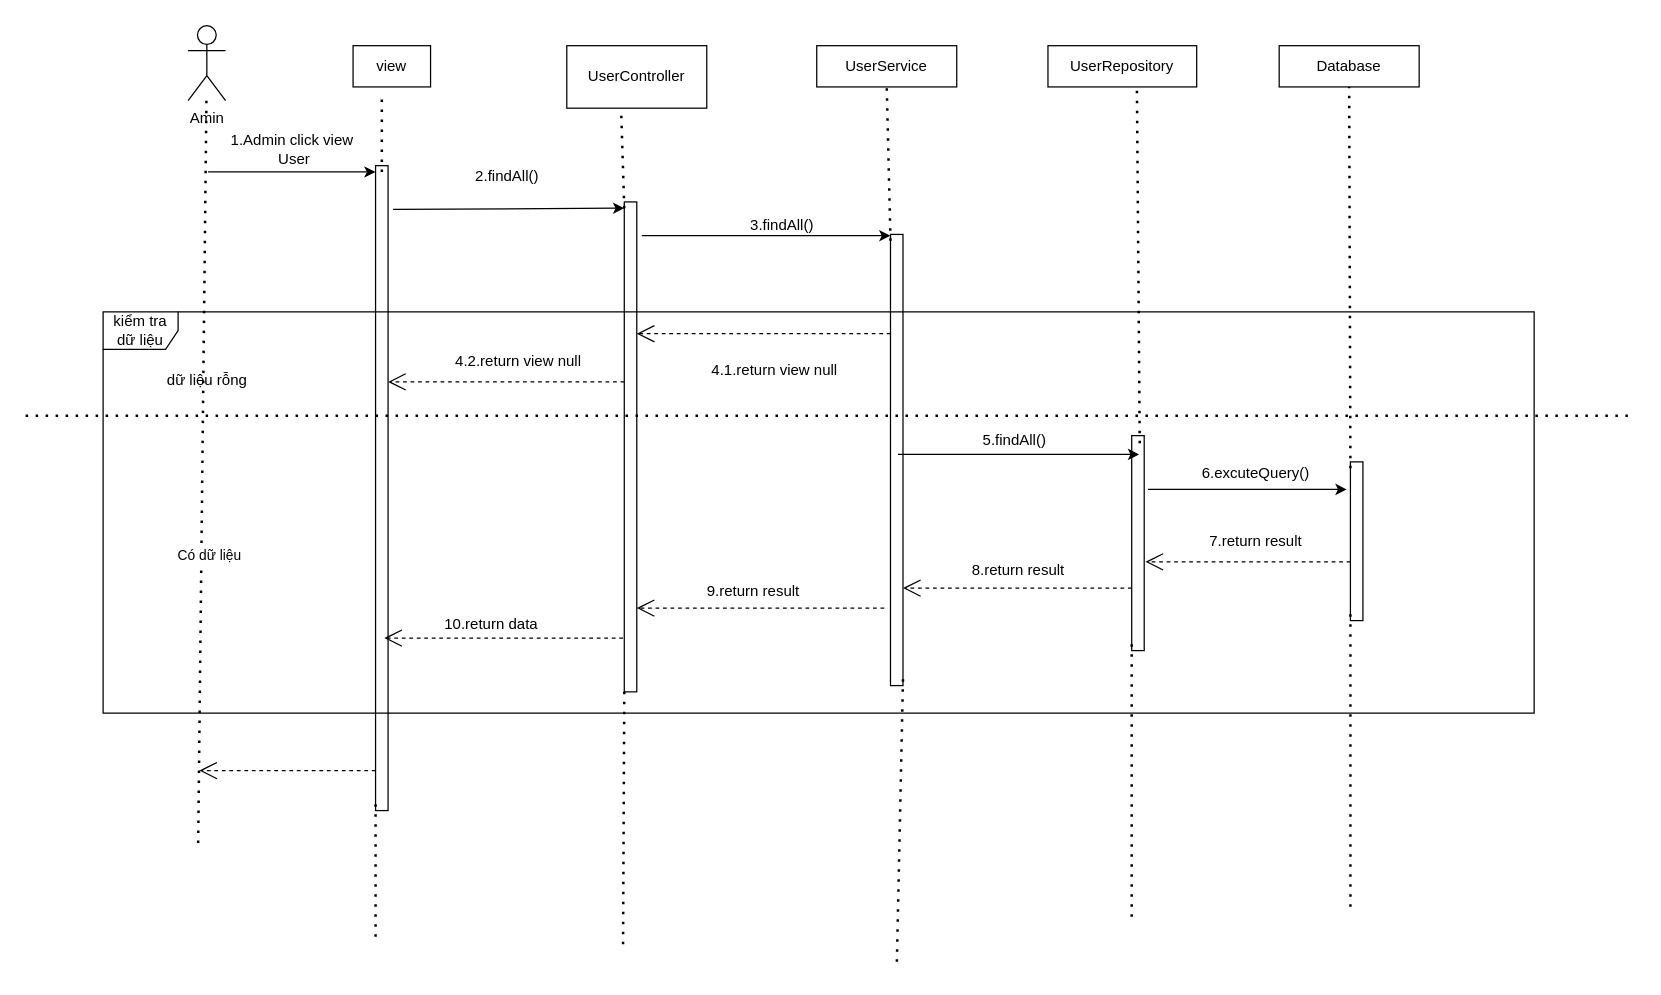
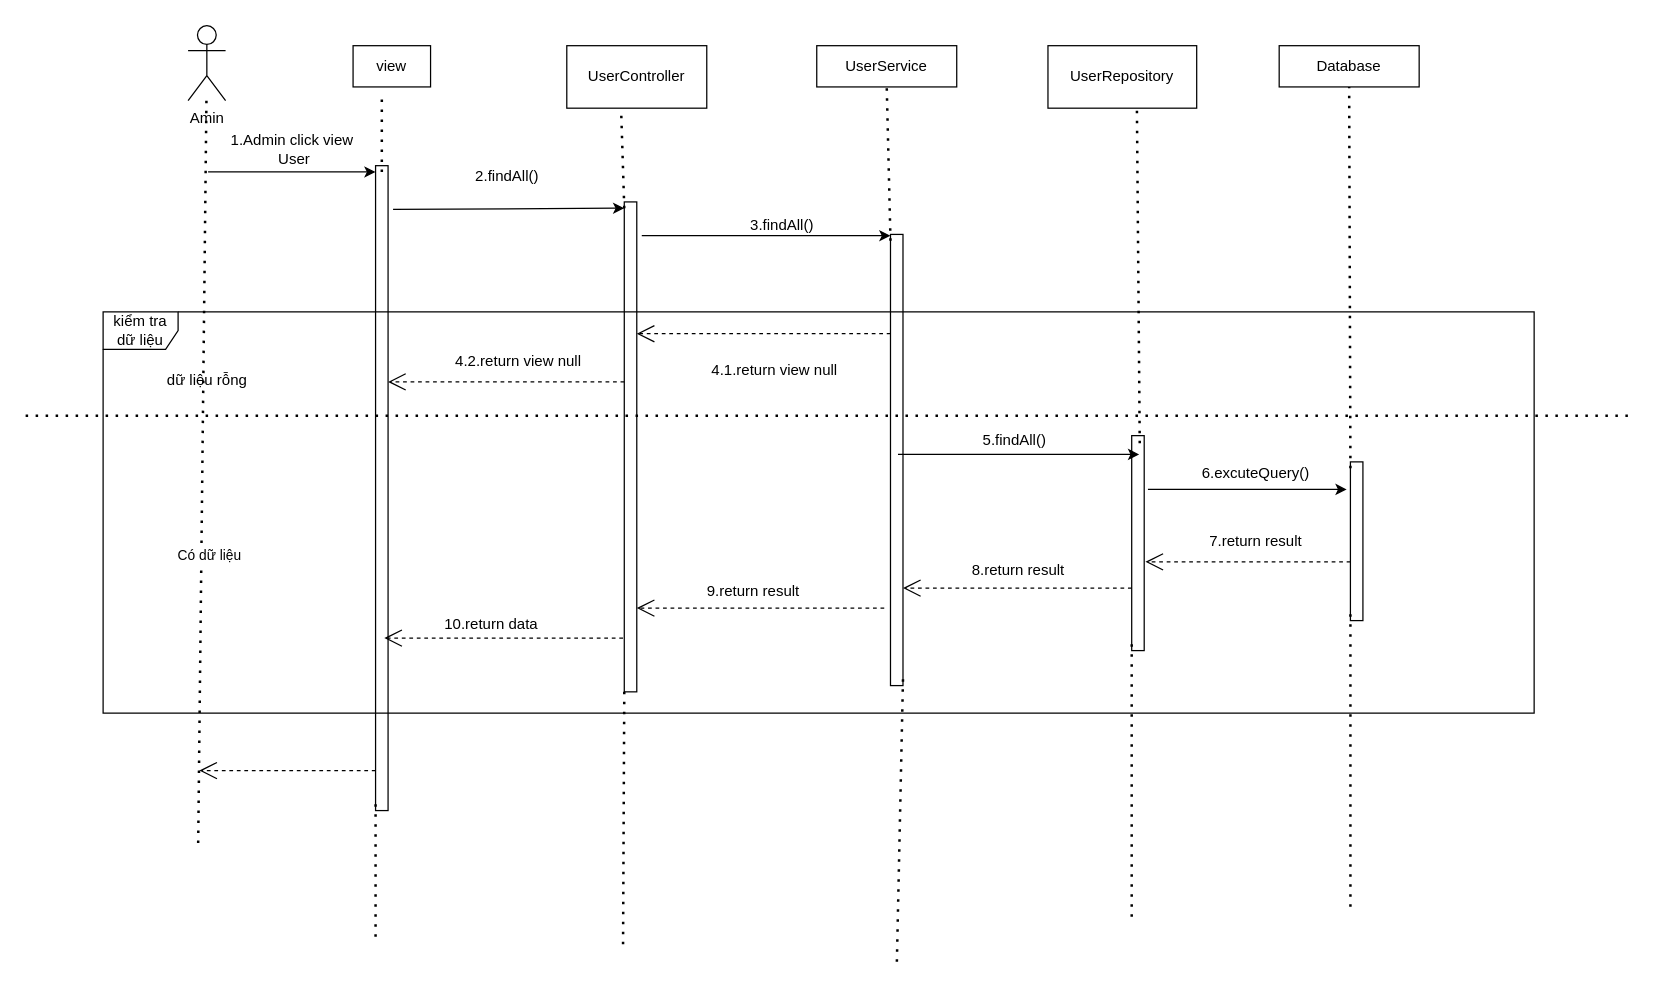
  <mxCell id="0" />
  <mxCell id="1" parent="0" />
  <mxCell id="2" value="Amin&lt;div&gt;&lt;br&gt;&lt;/div&gt;" style="shape=umlActor;verticalLabelPosition=bottom;verticalAlign=top;html=1;outlineConnect=0;" vertex="1" parent="1"><mxGeometry x="150" y="20" width="30" height="60" as="geometry" /></mxCell>
  <mxCell id="3" value="view" style="rounded=0;whiteSpace=wrap;html=1;" vertex="1" parent="1"><mxGeometry x="282" y="36" width="62" height="33" as="geometry" /></mxCell>
  <mxCell id="4" value="UserController" style="rounded=0;whiteSpace=wrap;html=1;" vertex="1" parent="1"><mxGeometry x="453" y="36" width="112" height="50" as="geometry" /></mxCell>
  <mxCell id="5" value="UserService&lt;span style=&quot;color: rgba(0, 0, 0, 0); font-family: monospace; font-size: 0px; text-align: start; text-wrap: nowrap; background-color: rgb(251, 251, 251);&quot;&gt;%3CmxGraphModel%3E%3Croot%3E%3CmxCell%20id%3D%220%22%2F%3E%3CmxCell%20id%3D%221%22%20parent%3D%220%22%2F%3E%3CmxCell%20id%3D%222%22%20value%3D%22EmployeeController%22%20style%3D%22rounded%3D0%3BwhiteSpace%3Dwrap%3Bhtml%3D1%3B%22%20vertex%3D%221%22%20parent%3D%221%22%3E%3CmxGeometry%20x%3D%22300%22%20y%3D%2233%22%20width%3D%22112%22%20height%3D%2233%22%20as%3D%22geometry%22%2F%3E%3C%2FmxCell%3E%3C%2Froot%3E%3C%2FmxGraphModel%3E&lt;/span&gt;" style="rounded=0;whiteSpace=wrap;html=1;" vertex="1" parent="1"><mxGeometry x="653" y="36" width="112" height="33" as="geometry" /></mxCell>
- <mxCell id="6" value="UserRepository" style="rounded=0;whiteSpace=wrap;html=1;" vertex="1" parent="1"><mxGeometry x="838" y="36" width="119" height="33" as="geometry" /></mxCell>
+ <mxCell id="6" value="UserRepository" style="rounded=0;whiteSpace=wrap;html=1;" vertex="1" parent="1"><mxGeometry x="838" y="36" width="119" height="50" as="geometry" /></mxCell>
  <mxCell id="7" value="Database" style="rounded=0;whiteSpace=wrap;html=1;" vertex="1" parent="1"><mxGeometry x="1023" y="36" width="112" height="33" as="geometry" /></mxCell>
  <mxCell id="8" value="" style="endArrow=none;dashed=1;html=1;dashPattern=1 3;strokeWidth=2;rounded=0;" edge="1" parent="1" source="2"><mxGeometry width="50" height="50" relative="1" as="geometry"><mxPoint x="646" y="248" as="sourcePoint" /><mxPoint x="158" y="680" as="targetPoint" /></mxGeometry></mxCell>
  <mxCell id="9" value="Có dữ liệu" style="edgeLabel;html=1;align=center;verticalAlign=middle;resizable=0;points=[];" vertex="1" connectable="0" parent="8"><mxGeometry x="0.211" y="6" relative="1" as="geometry"><mxPoint as="offset" /></mxGeometry></mxCell>
  <mxCell id="10" value="" style="html=1;points=[[0,0,0,0,5],[0,1,0,0,-5],[1,0,0,0,5],[1,1,0,0,-5]];perimeter=orthogonalPerimeter;outlineConnect=0;targetShapes=umlLifeline;portConstraint=eastwest;newEdgeStyle={&quot;curved&quot;:0,&quot;rounded&quot;:0};" vertex="1" parent="1"><mxGeometry x="300" y="132" width="10" height="516" as="geometry" /></mxCell>
  <mxCell id="11" value="" style="endArrow=none;dashed=1;html=1;dashPattern=1 3;strokeWidth=2;rounded=0;" edge="1" parent="1"><mxGeometry width="50" height="50" relative="1" as="geometry"><mxPoint x="305" y="137" as="sourcePoint" /><mxPoint x="305" y="78" as="targetPoint" /></mxGeometry></mxCell>
  <mxCell id="12" value="" style="html=1;points=[[0,0,0,0,5],[0,1,0,0,-5],[1,0,0,0,5],[1,1,0,0,-5]];perimeter=orthogonalPerimeter;outlineConnect=0;targetShapes=umlLifeline;portConstraint=eastwest;newEdgeStyle={&quot;curved&quot;:0,&quot;rounded&quot;:0};" vertex="1" parent="1"><mxGeometry x="499" y="161" width="10" height="392" as="geometry" /></mxCell>
  <mxCell id="13" value="" style="endArrow=none;dashed=1;html=1;dashPattern=1 3;strokeWidth=2;rounded=0;exitX=0;exitY=0;exitDx=0;exitDy=5;exitPerimeter=0;entryX=0.389;entryY=1.087;entryDx=0;entryDy=0;entryPerimeter=0;" edge="1" parent="1" source="12" target="4"><mxGeometry width="50" height="50" relative="1" as="geometry"><mxPoint x="315" as="sourcePoint" y="147" /><mxPoint x="315" y="88" as="targetPoint" /></mxGeometry></mxCell>
  <mxCell id="14" value="" style="html=1;points=[[0,0,0,0,5],[0,1,0,0,-5],[1,0,0,0,5],[1,1,0,0,-5]];perimeter=orthogonalPerimeter;outlineConnect=0;targetShapes=umlLifeline;portConstraint=eastwest;newEdgeStyle={&quot;curved&quot;:0,&quot;rounded&quot;:0};" vertex="1" parent="1"><mxGeometry x="712" y="187" width="10" height="361" as="geometry" /></mxCell>
  <mxCell id="15" value="" style="html=1;points=[[0,0,0,0,5],[0,1,0,0,-5],[1,0,0,0,5],[1,1,0,0,-5]];perimeter=orthogonalPerimeter;outlineConnect=0;targetShapes=umlLifeline;portConstraint=eastwest;newEdgeStyle={&quot;curved&quot;:0,&quot;rounded&quot;:0};" vertex="1" parent="1"><mxGeometry x="905" y="348" width="10" height="172" as="geometry" /></mxCell>
  <mxCell id="16" value="" style="html=1;points=[[0,0,0,0,5],[0,1,0,0,-5],[1,0,0,0,5],[1,1,0,0,-5]];perimeter=orthogonalPerimeter;outlineConnect=0;targetShapes=umlLifeline;portConstraint=eastwest;newEdgeStyle={&quot;curved&quot;:0,&quot;rounded&quot;:0};" vertex="1" parent="1"><mxGeometry x="1080" y="369" width="10" height="127" as="geometry" /></mxCell>
  <mxCell id="17" value="" style="endArrow=classic;html=1;rounded=0;entryX=0;entryY=0;entryDx=0;entryDy=5;entryPerimeter=0;" edge="1" parent="1" target="10"><mxGeometry width="50" height="50" relative="1" as="geometry"><mxPoint x="166" y="137" as="sourcePoint" /><mxPoint x="696" y="247" as="targetPoint" /></mxGeometry></mxCell>
  <mxCell id="18" value="1.Admin click view&lt;div&gt;&amp;nbsp;&lt;span style=&quot;text-wrap: wrap; background-color: initial;&quot;&gt;User&lt;/span&gt;&lt;/div&gt;" style="text;html=1;align=center;verticalAlign=middle;resizable=0;points=[];autosize=1;strokeColor=none;fillColor=none;" vertex="1" parent="1"><mxGeometry x="175" y="98" width="116" height="41" as="geometry" /></mxCell>
  <mxCell id="19" value="" style="endArrow=classic;html=1;rounded=0;entryX=0;entryY=0;entryDx=0;entryDy=5;entryPerimeter=0;" edge="1" parent="1" target="12"><mxGeometry width="50" height="50" relative="1" as="geometry"><mxPoint x="314" y="167" as="sourcePoint" /><mxPoint x="696" y="247" as="targetPoint" /></mxGeometry></mxCell>
  <mxCell id="20" value="2.findAll()" style="text;html=1;align=center;verticalAlign=middle;resizable=0;points=[];autosize=1;strokeColor=none;fillColor=none;" vertex="1" parent="1"><mxGeometry x="370" y="128" width="69" height="26" as="geometry" /></mxCell>
  <mxCell id="21" value="3.findAll()" style="text;html=1;align=center;verticalAlign=middle;resizable=0;points=[];autosize=1;strokeColor=none;fillColor=none;" vertex="1" parent="1"><mxGeometry x="590" y="167" width="69" height="26" as="geometry" /></mxCell>
  <mxCell id="22" value="" style="endArrow=classic;html=1;rounded=0;" edge="1" parent="1" target="14"><mxGeometry width="50" height="50" relative="1" as="geometry"><mxPoint x="513" y="188" as="sourcePoint" /><mxPoint x="698" y="187" as="targetPoint" /></mxGeometry></mxCell>
  <mxCell id="23" value="kiểm tra dữ liệu" style="shape=umlFrame;whiteSpace=wrap;html=1;pointerEvents=0;" vertex="1" parent="1"><mxGeometry x="82" y="249" width="1145" height="321" as="geometry" /></mxCell>
  <mxCell id="24" value="" style="endArrow=none;dashed=1;html=1;dashPattern=1 3;strokeWidth=2;rounded=0;" edge="1" parent="1"><mxGeometry width="50" height="50" relative="1" as="geometry"><mxPoint x="20" y="332" as="sourcePoint" /><mxPoint x="1307" y="332" as="targetPoint" /></mxGeometry></mxCell>
  <mxCell id="25" value="" style="endArrow=open;endSize=12;dashed=1;html=1;rounded=0;entryX=1;entryY=0.269;entryDx=0;entryDy=0;entryPerimeter=0;" edge="1" parent="1" source="14" target="12"><mxGeometry width="160" relative="1" as="geometry"><mxPoint x="607" y="281" as="sourcePoint" /><mxPoint x="531" y="281" as="targetPoint" /></mxGeometry></mxCell>
  <mxCell id="26" value="4.1.return view null" style="text;html=1;align=center;verticalAlign=middle;resizable=0;points=[];autosize=1;strokeColor=none;fillColor=none;" vertex="1" parent="1"><mxGeometry x="559" y="283" width="119" height="26" as="geometry" /></mxCell>
  <mxCell id="27" value="" style="endArrow=open;endSize=12;dashed=1;html=1;rounded=0;" edge="1" parent="1"><mxGeometry width="160" relative="1" as="geometry"><mxPoint x="499" y="305" as="sourcePoint" /><mxPoint x="310" y="305" as="targetPoint" /></mxGeometry></mxCell>
  <mxCell id="28" value="4.2.return view null" style="text;html=1;align=center;verticalAlign=middle;resizable=0;points=[];autosize=1;strokeColor=none;fillColor=none;" vertex="1" parent="1"><mxGeometry x="354" y="276" width="119" height="26" as="geometry" /></mxCell>
  <mxCell id="29" value="dữ liệu rỗng" style="text;html=1;align=center;verticalAlign=middle;resizable=0;points=[];autosize=1;strokeColor=none;fillColor=none;" vertex="1" parent="1"><mxGeometry x="124" y="291" width="82" height="26" as="geometry" /></mxCell>
  <mxCell id="30" value="" style="endArrow=classic;html=1;rounded=0;" edge="1" parent="1"><mxGeometry width="50" height="50" relative="1" as="geometry"><mxPoint x="718" y="363" as="sourcePoint" /><mxPoint x="911" y="363" as="targetPoint" /></mxGeometry></mxCell>
  <mxCell id="31" value="5.findAll()" style="text;html=1;align=center;verticalAlign=middle;resizable=0;points=[];autosize=1;strokeColor=none;fillColor=none;" vertex="1" parent="1"><mxGeometry x="776" y="339" width="69" height="26" as="geometry" /></mxCell>
  <mxCell id="32" value="6.excuteQuery()" style="text;html=1;align=center;verticalAlign=middle;resizable=0;points=[];autosize=1;strokeColor=none;fillColor=none;" vertex="1" parent="1"><mxGeometry x="952" y="365" width="104" height="26" as="geometry" /></mxCell>
  <mxCell id="33" value="" style="endArrow=classic;html=1;rounded=0;" edge="1" parent="1"><mxGeometry width="50" height="50" relative="1" as="geometry"><mxPoint x="918" y="391" as="sourcePoint" /><mxPoint x="1077" y="391" as="targetPoint" /></mxGeometry></mxCell>
  <mxCell id="34" value="" style="endArrow=open;endSize=12;dashed=1;html=1;rounded=0;" edge="1" parent="1"><mxGeometry width="160" relative="1" as="geometry"><mxPoint x="1080" y="449" as="sourcePoint" /><mxPoint x="916" y="449" as="targetPoint" /></mxGeometry></mxCell>
  <mxCell id="35" value="7.return result" style="text;html=1;align=center;verticalAlign=middle;resizable=0;points=[];autosize=1;strokeColor=none;fillColor=none;" vertex="1" parent="1"><mxGeometry x="958" y="420" width="92" height="26" as="geometry" /></mxCell>
  <mxCell id="36" value="" style="endArrow=open;endSize=12;dashed=1;html=1;rounded=0;" edge="1" parent="1" source="15"><mxGeometry width="160" relative="1" as="geometry"><mxPoint x="886" y="470" as="sourcePoint" /><mxPoint x="722" y="470" as="targetPoint" /></mxGeometry></mxCell>
  <mxCell id="37" value="8.return result" style="text;html=1;align=center;verticalAlign=middle;resizable=0;points=[];autosize=1;strokeColor=none;fillColor=none;" vertex="1" parent="1"><mxGeometry x="768" y="443" width="92" height="26" as="geometry" /></mxCell>
  <mxCell id="38" value="" style="endArrow=open;endSize=12;dashed=1;html=1;rounded=0;" edge="1" parent="1" target="12"><mxGeometry width="160" relative="1" as="geometry"><mxPoint x="707" y="486" as="sourcePoint" /><mxPoint x="524" y="486" as="targetPoint" /></mxGeometry></mxCell>
  <mxCell id="39" value="9.return result" style="text;html=1;align=center;verticalAlign=middle;resizable=0;points=[];autosize=1;strokeColor=none;fillColor=none;" vertex="1" parent="1"><mxGeometry x="556" y="460" width="92" height="26" as="geometry" /></mxCell>
  <mxCell id="40" value="" style="endArrow=open;endSize=12;dashed=1;html=1;rounded=0;" edge="1" parent="1"><mxGeometry width="160" relative="1" as="geometry"><mxPoint x="498" y="510" as="sourcePoint" /><mxPoint x="307" y="510" as="targetPoint" /></mxGeometry></mxCell>
  <mxCell id="41" value="10.return data&amp;nbsp;" style="text;html=1;align=center;verticalAlign=middle;resizable=0;points=[];autosize=1;strokeColor=none;fillColor=none;" vertex="1" parent="1"><mxGeometry x="346" y="486" width="96" height="26" as="geometry" /></mxCell>
  <mxCell id="42" value="" style="endArrow=open;endSize=12;dashed=1;html=1;rounded=0;" edge="1" parent="1"><mxGeometry width="160" relative="1" as="geometry"><mxPoint x="300" y="616" as="sourcePoint" /><mxPoint x="159" y="616" as="targetPoint" /></mxGeometry></mxCell>
  <mxCell id="43" value="" style="endArrow=none;dashed=1;html=1;dashPattern=1 3;strokeWidth=2;rounded=0;exitX=0;exitY=0;exitDx=0;exitDy=5;exitPerimeter=0;entryX=0.5;entryY=1;entryDx=0;entryDy=0;" edge="1" parent="1" source="14" target="5"><mxGeometry width="50" height="50" relative="1" as="geometry"><mxPoint x="509" y="176" as="sourcePoint" /><mxPoint x="507" y="82" as="targetPoint" /></mxGeometry></mxCell>
  <mxCell id="44" value="" style="endArrow=none;dashed=1;html=1;dashPattern=1 3;strokeWidth=2;rounded=0;exitX=0.643;exitY=0.035;exitDx=0;exitDy=0;exitPerimeter=0;entryX=0.598;entryY=0.983;entryDx=0;entryDy=0;entryPerimeter=0;" edge="1" parent="1" source="15" target="6"><mxGeometry width="50" height="50" relative="1" as="geometry"><mxPoint x="519" y="186" as="sourcePoint" /><mxPoint x="517" y="92" as="targetPoint" /></mxGeometry></mxCell>
  <mxCell id="45" value="" style="endArrow=none;dashed=1;html=1;dashPattern=1 3;strokeWidth=2;rounded=0;exitX=0;exitY=0;exitDx=0;exitDy=5;exitPerimeter=0;entryX=0.5;entryY=1;entryDx=0;entryDy=0;" edge="1" parent="1" source="16" target="7"><mxGeometry width="50" height="50" relative="1" as="geometry"><mxPoint x="921" y="364" as="sourcePoint" /><mxPoint x="919" y="78" as="targetPoint" /></mxGeometry></mxCell>
  <mxCell id="46" value="" style="endArrow=none;dashed=1;html=1;dashPattern=1 3;strokeWidth=2;rounded=0;exitX=0;exitY=1;exitDx=0;exitDy=-5;exitPerimeter=0;" edge="1" parent="1" source="10"><mxGeometry width="50" height="50" relative="1" as="geometry"><mxPoint x="646" y="476" as="sourcePoint" /><mxPoint x="300" y="754" as="targetPoint" /></mxGeometry></mxCell>
  <mxCell id="47" value="" style="endArrow=none;dashed=1;html=1;dashPattern=1 3;strokeWidth=2;rounded=0;" edge="1" parent="1" source="12"><mxGeometry width="50" height="50" relative="1" as="geometry"><mxPoint x="310" y="653" as="sourcePoint" /><mxPoint x="498" y="760" as="targetPoint" /></mxGeometry></mxCell>
  <mxCell id="48" value="" style="endArrow=none;dashed=1;html=1;dashPattern=1 3;strokeWidth=2;rounded=0;exitX=1;exitY=1;exitDx=0;exitDy=-5;exitPerimeter=0;" edge="1" parent="1" source="14"><mxGeometry width="50" height="50" relative="1" as="geometry"><mxPoint x="320" y="663" as="sourcePoint" /><mxPoint x="717" y="774" as="targetPoint" /></mxGeometry></mxCell>
  <mxCell id="49" value="" style="endArrow=none;dashed=1;html=1;dashPattern=1 3;strokeWidth=2;rounded=0;exitX=0;exitY=1;exitDx=0;exitDy=-5;exitPerimeter=0;" edge="1" parent="1" source="15"><mxGeometry width="50" height="50" relative="1" as="geometry"><mxPoint x="330" y="673" as="sourcePoint" /><mxPoint x="905" y="734" as="targetPoint" /></mxGeometry></mxCell>
  <mxCell id="50" value="" style="endArrow=none;dashed=1;html=1;dashPattern=1 3;strokeWidth=2;rounded=0;exitX=0;exitY=1;exitDx=0;exitDy=-5;exitPerimeter=0;" edge="1" parent="1" source="16"><mxGeometry width="50" height="50" relative="1" as="geometry"><mxPoint x="340" y="683" as="sourcePoint" /><mxPoint x="1080" y="727" as="targetPoint" /></mxGeometry></mxCell>
